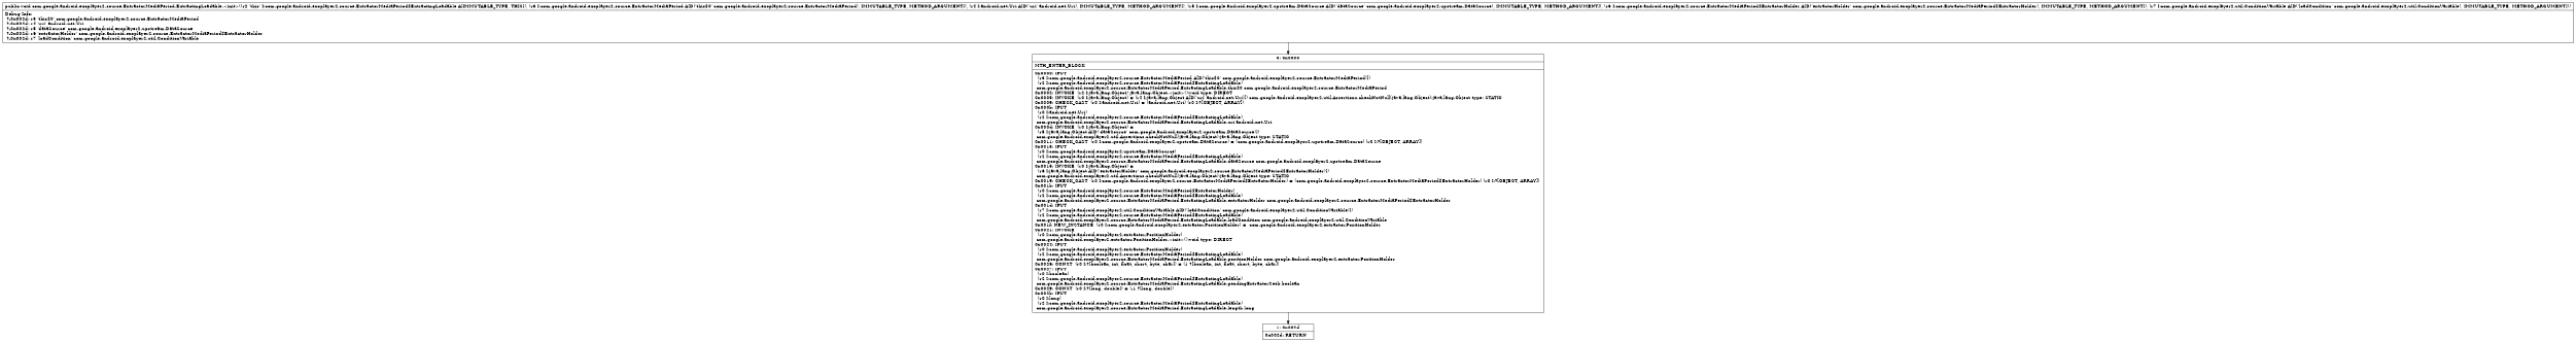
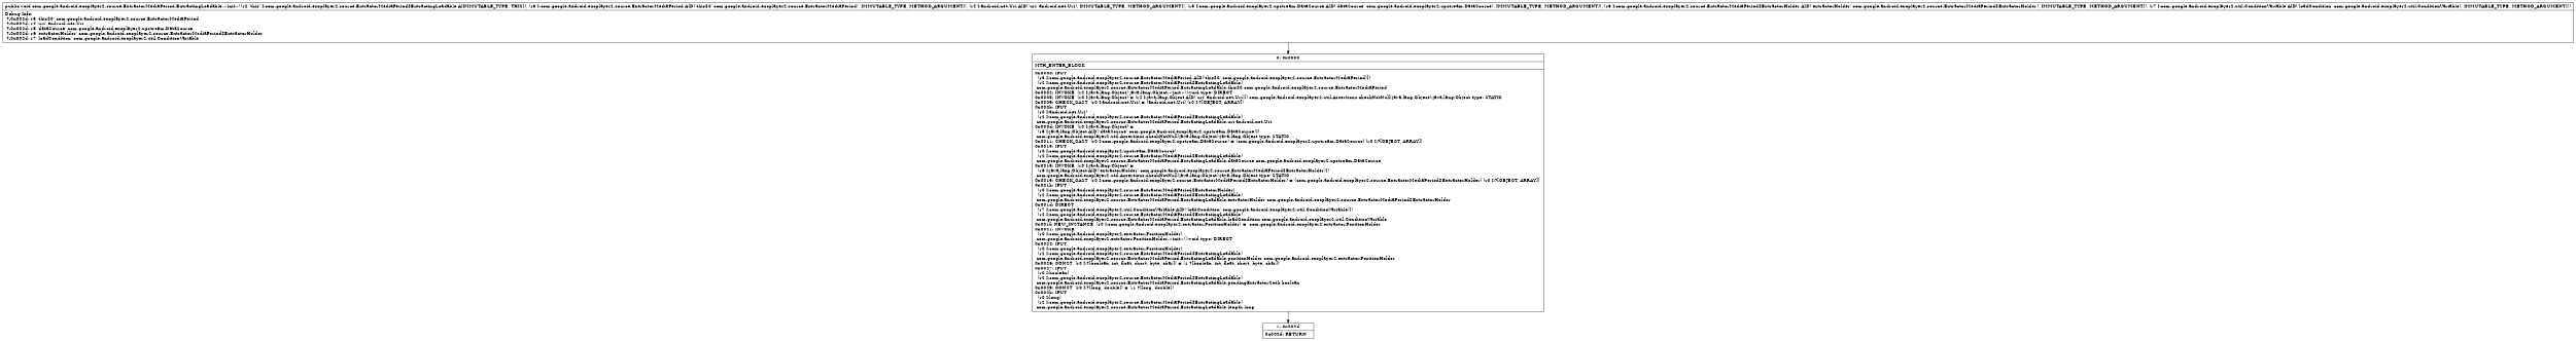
  digraph {
    node [shape=record]
-   n1 [label="{0\:\ 0x0000|MTH_ENTER_BLOCK\l|0x0000: IPUT  \l  (r3 I:com.google.android.exoplayer2.source.ExtractorMediaPeriod A[D('this$0' com.google.android.exoplayer2.source.ExtractorMediaPeriod)])\l  (r2 I:com.google.android.exoplayer2.source.ExtractorMediaPeriod$ExtractingLoadable)\l com.google.android.exoplayer2.source.ExtractorMediaPeriod.ExtractingLoadable.this$0 com.google.android.exoplayer2.source.ExtractorMediaPeriod \l0x0002: INVOKE  (r2 I:java.lang.Object) java.lang.Object.\<init\>():void type: DIRECT \l0x0005: INVOKE  (r0 I:java.lang.Object) = (r4 I:java.lang.Object A[D('uri' android.net.Uri)]) com.google.android.exoplayer2.util.Assertions.checkNotNull(java.lang.Object):java.lang.Object type: STATIC \l0x0009: CHECK_CAST  (r0 I:android.net.Uri) = (android.net.Uri) (r0 I:?[OBJECT, ARRAY]) \l0x000b: IPUT  \l  (r0 I:android.net.Uri)\l  (r2 I:com.google.android.exoplayer2.source.ExtractorMediaPeriod$ExtractingLoadable)\l com.google.android.exoplayer2.source.ExtractorMediaPeriod.ExtractingLoadable.uri android.net.Uri \l0x000d: INVOKE  (r0 I:java.lang.Object) = \l  (r5 I:java.lang.Object A[D('dataSource' com.google.android.exoplayer2.upstream.DataSource)])\l com.google.android.exoplayer2.util.Assertions.checkNotNull(java.lang.Object):java.lang.Object type: STATIC \l0x0011: CHECK_CAST  (r0 I:com.google.android.exoplayer2.upstream.DataSource) = (com.google.android.exoplayer2.upstream.DataSource) (r0 I:?[OBJECT, ARRAY]) \l0x0013: IPUT  \l  (r0 I:com.google.android.exoplayer2.upstream.DataSource)\l  (r2 I:com.google.android.exoplayer2.source.ExtractorMediaPeriod$ExtractingLoadable)\l com.google.android.exoplayer2.source.ExtractorMediaPeriod.ExtractingLoadable.dataSource com.google.android.exoplayer2.upstream.DataSource \l0x0015: INVOKE  (r0 I:java.lang.Object) = \l  (r6 I:java.lang.Object A[D('extractorHolder' com.google.android.exoplayer2.source.ExtractorMediaPeriod$ExtractorHolder)])\l com.google.android.exoplayer2.util.Assertions.checkNotNull(java.lang.Object):java.lang.Object type: STATIC \l0x0019: CHECK_CAST  (r0 I:com.google.android.exoplayer2.source.ExtractorMediaPeriod$ExtractorHolder) = (com.google.android.exoplayer2.source.ExtractorMediaPeriod$ExtractorHolder) (r0 I:?[OBJECT, ARRAY]) \l0x001b: IPUT  \l  (r0 I:com.google.android.exoplayer2.source.ExtractorMediaPeriod$ExtractorHolder)\l  (r2 I:com.google.android.exoplayer2.source.ExtractorMediaPeriod$ExtractingLoadable)\l com.google.android.exoplayer2.source.ExtractorMediaPeriod.ExtractingLoadable.extractorHolder com.google.android.exoplayer2.source.ExtractorMediaPeriod$ExtractorHolder \l0x001d: IPUT  \l  (r7 I:com.google.android.exoplayer2.util.ConditionVariable A[D('loadCondition' com.google.android.exoplayer2.util.ConditionVariable)])\l  (r2 I:com.google.android.exoplayer2.source.ExtractorMediaPeriod$ExtractingLoadable)\l com.google.android.exoplayer2.source.ExtractorMediaPeriod.ExtractingLoadable.loadCondition com.google.android.exoplayer2.util.ConditionVariable \l0x001f: NEW_INSTANCE  (r0 I:com.google.android.exoplayer2.extractor.PositionHolder) =  com.google.android.exoplayer2.extractor.PositionHolder \l0x0021: INVOKE  \l  (r0 I:com.google.android.exoplayer2.extractor.PositionHolder)\l com.google.android.exoplayer2.extractor.PositionHolder.\<init\>():void type: DIRECT \l0x0024: IPUT  \l  (r0 I:com.google.android.exoplayer2.extractor.PositionHolder)\l  (r2 I:com.google.android.exoplayer2.source.ExtractorMediaPeriod$ExtractingLoadable)\l com.google.android.exoplayer2.source.ExtractorMediaPeriod.ExtractingLoadable.positionHolder com.google.android.exoplayer2.extractor.PositionHolder \l0x0026: CONST  (r0 I:?[boolean, int, float, short, byte, char]) = (1 ?[boolean, int, float, short, byte, char]) \l0x0027: IPUT  \l  (r0 I:boolean)\l  (r2 I:com.google.android.exoplayer2.source.ExtractorMediaPeriod$ExtractingLoadable)\l com.google.android.exoplayer2.source.ExtractorMediaPeriod.ExtractingLoadable.pendingExtractorSeek boolean \l0x0029: CONST  (r0 I:?[long, double]) = (\-1 ?[long, double]) \l0x002b: IPUT  \l  (r0 I:long)\l  (r2 I:com.google.android.exoplayer2.source.ExtractorMediaPeriod$ExtractingLoadable)\l com.google.android.exoplayer2.source.ExtractorMediaPeriod.ExtractingLoadable.length long \l}"]
+   n1 [label="{0\:\ 0x0000|MTH_ENTER_BLOCK\l|0x0000: IPUT  \l  (r3 I:com.google.android.exoplayer2.source.ExtractorMediaPeriod A[D('this$0' com.google.android.exoplayer2.source.ExtractorMediaPeriod)])\l  (r2 I:com.google.android.exoplayer2.source.ExtractorMediaPeriod$ExtractingLoadable)\l com.google.android.exoplayer2.source.ExtractorMediaPeriod.ExtractingLoadable.this$0 com.google.android.exoplayer2.source.ExtractorMediaPeriod \l0x0002: INVOKE  (r2 I:java.lang.Object) java.lang.Object.\<init\>():void type: DIRECT \l0x0005: INVOKE  (r0 I:java.lang.Object) = (r4 I:java.lang.Object A[D('uri' android.net.Uri)]) com.google.android.exoplayer2.util.Assertions.checkNotNull(java.lang.Object):java.lang.Object type: STATIC \l0x0009: CHECK_CAST  (r0 I:android.net.Uri) = (android.net.Uri) (r0 I:?[OBJECT, ARRAY]) \l0x000b: IPUT  \l  (r0 I:android.net.Uri)\l  (r2 I:com.google.android.exoplayer2.source.ExtractorMediaPeriod$ExtractingLoadable)\l com.google.android.exoplayer2.source.ExtractorMediaPeriod.ExtractingLoadable.uri android.net.Uri \l0x000d: INVOKE  (r0 I:java.lang.Object) = \l  (r5 I:java.lang.Object A[D('dataSource' com.google.android.exoplayer2.upstream.DataSource)])\l com.google.android.exoplayer2.util.Assertions.checkNotNull(java.lang.Object):java.lang.Object type: STATIC \l0x0011: CHECK_CAST  (r0 I:com.google.android.exoplayer2.upstream.DataSource) = (com.google.android.exoplayer2.upstream.DataSource) (r0 I:?[OBJECT, ARRAY]) \l0x0013: IPUT  \l  (r0 I:com.google.android.exoplayer2.upstream.DataSource)\l  (r2 I:com.google.android.exoplayer2.source.ExtractorMediaPeriod$ExtractingLoadable)\l com.google.android.exoplayer2.source.ExtractorMediaPeriod.ExtractingLoadable.dataSource com.google.android.exoplayer2.upstream.DataSource \l0x0015: INVOKE  (r0 I:java.lang.Object) = \l  (r6 I:java.lang.Object A[D('extractorHolder' com.google.android.exoplayer2.source.ExtractorMediaPeriod$ExtractorHolder)])\l com.google.android.exoplayer2.util.Assertions.checkNotNull(java.lang.Object):java.lang.Object type: STATIC \l0x0019: CHECK_CAST  (r0 I:com.google.android.exoplayer2.source.ExtractorMediaPeriod$ExtractorHolder) = (com.google.android.exoplayer2.source.ExtractorMediaPeriod$ExtractorHolder) (r0 I:?[OBJECT, ARRAY]) \l0x001b: IPUT  \l  (r0 I:com.google.android.exoplayer2.source.ExtractorMediaPeriod$ExtractorHolder)\l  (r2 I:com.google.android.exoplayer2.source.ExtractorMediaPeriod$ExtractingLoadable)\l com.google.android.exoplayer2.source.ExtractorMediaPeriod.ExtractingLoadable.extractorHolder com.google.android.exoplayer2.source.ExtractorMediaPeriod$ExtractorHolder \l0x001d: DIRECT  \l  (r7 I:com.google.android.exoplayer2.util.ConditionVariable A[D('loadCondition' com.google.android.exoplayer2.util.ConditionVariable)])\l  (r2 I:com.google.android.exoplayer2.source.ExtractorMediaPeriod$ExtractingLoadable)\l com.google.android.exoplayer2.source.ExtractorMediaPeriod.ExtractingLoadable.loadCondition com.google.android.exoplayer2.util.ConditionVariable \l0x001f: NEW_INSTANCE  (r0 I:com.google.android.exoplayer2.extractor.PositionHolder) =  com.google.android.exoplayer2.extractor.PositionHolder \l0x0021: INVOKE  \l  (r0 I:com.google.android.exoplayer2.extractor.PositionHolder)\l com.google.android.exoplayer2.extractor.PositionHolder.\<init\>():void type: DIRECT \l0x0024: IPUT  \l  (r0 I:com.google.android.exoplayer2.extractor.PositionHolder)\l  (r2 I:com.google.android.exoplayer2.source.ExtractorMediaPeriod$ExtractingLoadable)\l com.google.android.exoplayer2.source.ExtractorMediaPeriod.ExtractingLoadable.positionHolder com.google.android.exoplayer2.extractor.PositionHolder \l0x0026: CONST  (r0 I:?[boolean, int, float, short, byte, char]) = (1 ?[boolean, int, float, short, byte, char]) \l0x0027: IPUT  \l  (r0 I:boolean)\l  (r2 I:com.google.android.exoplayer2.source.ExtractorMediaPeriod$ExtractingLoadable)\l com.google.android.exoplayer2.source.ExtractorMediaPeriod.ExtractingLoadable.pendingExtractorSeek boolean \l0x0029: CONST  (r0 I:?[long, double]) = (\-1 ?[long, double]) \l0x002b: IPUT  \l  (r0 I:long)\l  (r2 I:com.google.android.exoplayer2.source.ExtractorMediaPeriod$ExtractingLoadable)\l com.google.android.exoplayer2.source.ExtractorMediaPeriod.ExtractingLoadable.length long \l}"]
    n2 [label="{1\:\ 0x002d|0x002d: RETURN   \l}"]
    n3 [label="{public void com.google.android.exoplayer2.source.ExtractorMediaPeriod.ExtractingLoadable.\<init\>((r2 'this' I:com.google.android.exoplayer2.source.ExtractorMediaPeriod$ExtractingLoadable A[IMMUTABLE_TYPE, THIS]), (r3 I:com.google.android.exoplayer2.source.ExtractorMediaPeriod A[D('this$0' com.google.android.exoplayer2.source.ExtractorMediaPeriod), IMMUTABLE_TYPE, METHOD_ARGUMENT]), (r4 I:android.net.Uri A[D('uri' android.net.Uri), IMMUTABLE_TYPE, METHOD_ARGUMENT]), (r5 I:com.google.android.exoplayer2.upstream.DataSource A[D('dataSource' com.google.android.exoplayer2.upstream.DataSource), IMMUTABLE_TYPE, METHOD_ARGUMENT]), (r6 I:com.google.android.exoplayer2.source.ExtractorMediaPeriod$ExtractorHolder A[D('extractorHolder' com.google.android.exoplayer2.source.ExtractorMediaPeriod$ExtractorHolder), IMMUTABLE_TYPE, METHOD_ARGUMENT]), (r7 I:com.google.android.exoplayer2.util.ConditionVariable A[D('loadCondition' com.google.android.exoplayer2.util.ConditionVariable), IMMUTABLE_TYPE, METHOD_ARGUMENT]))  | Debug Info:\l  ?\-0x002d: r3 'this$0' com.google.android.exoplayer2.source.ExtractorMediaPeriod\l  ?\-0x002d: r4 'uri' android.net.Uri\l  ?\-0x002d: r5 'dataSource' com.google.android.exoplayer2.upstream.DataSource\l  ?\-0x002d: r6 'extractorHolder' com.google.android.exoplayer2.source.ExtractorMediaPeriod$ExtractorHolder\l  ?\-0x002d: r7 'loadCondition' com.google.android.exoplayer2.util.ConditionVariable\l}"]
    n1 -> n2
    n3 -> n1
  }
